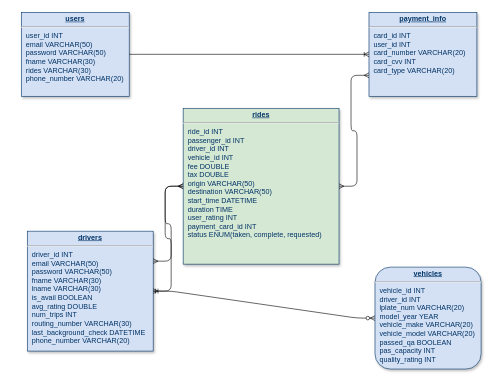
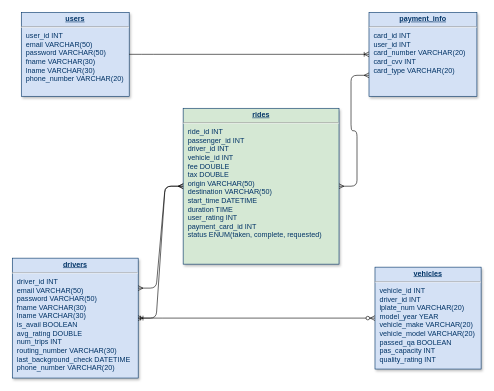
  <mxCell id="0" />
  <mxCell id="1" parent="0" />
- <mxCell id="2" value="&lt;p style=&quot;margin: 0px ; margin-top: 4px ; text-align: center ; text-decoration: underline&quot;&gt;&lt;b&gt;drivers&lt;/b&gt;&lt;/p&gt;&lt;hr&gt;&lt;p style=&quot;margin: 0px ; margin-left: 8px&quot;&gt;driver_id INT&lt;/p&gt;&lt;p style=&quot;margin: 0px 0px 0px 8px&quot;&gt;email VARCHAR(50)&lt;/p&gt;&lt;p style=&quot;margin: 0px 0px 0px 8px&quot;&gt;password VARCHAR(50)&lt;/p&gt;&lt;p style=&quot;margin: 0px ; margin-left: 8px&quot;&gt;fname VARCHAR(30)&amp;nbsp;&lt;/p&gt;&lt;p style=&quot;margin: 0px ; margin-left: 8px&quot;&gt;lname VARCHAR(30)&amp;nbsp;&lt;/p&gt;&lt;p style=&quot;margin: 0px ; margin-left: 8px&quot;&gt;is_avail BOOLEAN&amp;nbsp;&lt;/p&gt;&lt;p style=&quot;margin: 0px ; margin-left: 8px&quot;&gt;avg_rating DOUBLE&lt;/p&gt;&lt;p style=&quot;margin: 0px ; margin-left: 8px&quot;&gt;num_trips INT&lt;/p&gt;&lt;p style=&quot;margin: 0px ; margin-left: 8px&quot;&gt;routing_number VARCHAR(30)&lt;/p&gt;&lt;p style=&quot;margin: 0px ; margin-left: 8px&quot;&gt;last_background_check DATETIME&lt;/p&gt;&lt;p style=&quot;margin: 0px ; margin-left: 8px&quot;&gt;phone_number VARCHAR(20)&lt;br&gt;&lt;/p&gt;&lt;p style=&quot;margin: 0px ; margin-left: 8px&quot;&gt;&lt;br&gt;&lt;/p&gt;&lt;p style=&quot;margin: 0px ; margin-left: 8px&quot;&gt;&lt;br&gt;&lt;/p&gt;&lt;p style=&quot;margin: 0px ; margin-left: 8px&quot;&gt;&lt;br&gt;&lt;/p&gt;&lt;p style=&quot;margin: 0px ; margin-left: 8px&quot;&gt;&lt;br&gt;&lt;/p&gt;&lt;p style=&quot;margin: 0px ; margin-left: 8px&quot;&gt;&lt;br&gt;&lt;/p&gt;" style="verticalAlign=top;align=left;overflow=fill;fontSize=12;fontFamily=Helvetica;html=1;strokeColor=#003366;shadow=1;fillColor=#D4E1F5;fontColor=#003366" parent="1" vertex="1"><mxGeometry x="45" y="385" width="210" height="200" as="geometry" /></mxCell>
- <mxCell id="3" value="&lt;p style=&quot;margin: 0px ; margin-top: 4px ; text-align: center ; text-decoration: underline&quot;&gt;&lt;b&gt;users&lt;/b&gt;&lt;/p&gt;&lt;hr&gt;&lt;p style=&quot;margin: 0px ; margin-left: 8px&quot;&gt;user_id INT&lt;/p&gt;&lt;p style=&quot;margin: 0px ; margin-left: 8px&quot;&gt;email VARCHAR(50)&lt;/p&gt;&lt;p style=&quot;margin: 0px ; margin-left: 8px&quot;&gt;password VARCHAR(50)&lt;/p&gt;&lt;p style=&quot;margin: 0px 0px 0px 8px&quot;&gt;fname VARCHAR(30)&amp;nbsp;&lt;/p&gt;&lt;p style=&quot;margin: 0px 0px 0px 8px&quot;&gt;rides VARCHAR(30)&lt;/p&gt;&lt;p style=&quot;margin: 0px 0px 0px 8px&quot;&gt;phone_number VARCHAR(20)&amp;nbsp;&lt;/p&gt;&lt;p style=&quot;margin: 0px 0px 0px 8px&quot;&gt;&lt;br&gt;&lt;/p&gt;&lt;p style=&quot;margin: 0px 0px 0px 8px&quot;&gt;&lt;br&gt;&lt;/p&gt;&lt;p style=&quot;margin: 0px 0px 0px 8px&quot;&gt;&lt;br&gt;&lt;/p&gt;" style="verticalAlign=top;align=left;overflow=fill;fontSize=12;fontFamily=Helvetica;html=1;strokeColor=#003366;shadow=1;fillColor=#D4E1F5;fontColor=#003366" parent="1" vertex="1"><mxGeometry x="35" y="20" width="180" height="140" as="geometry" /></mxCell>
- <mxCell id="4" value="&lt;p style=&quot;margin: 0px ; margin-top: 4px ; text-align: center ; text-decoration: underline&quot;&gt;&lt;b&gt;vehicles&lt;/b&gt;&lt;/p&gt;&lt;hr&gt;&lt;p style=&quot;margin: 0px ; margin-left: 8px&quot;&gt;&lt;span style=&quot;font-size: 12px&quot;&gt;vehicle_id INT&lt;/span&gt;&lt;/p&gt;&lt;p style=&quot;margin: 0px ; margin-left: 8px&quot;&gt;&lt;span style=&quot;font-size: 12px&quot;&gt;driver_id INT&lt;/span&gt;&lt;/p&gt;&lt;p style=&quot;margin: 0px ; margin-left: 8px&quot;&gt;&lt;span style=&quot;font-size: 12px&quot;&gt;lplate_num VARCHAR(20)&lt;/span&gt;&lt;/p&gt;&lt;p style=&quot;margin: 0px ; margin-left: 8px&quot;&gt;&lt;span style=&quot;font-size: 12px&quot;&gt;model_year YEAR&lt;/span&gt;&lt;/p&gt;&lt;p style=&quot;margin: 0px ; margin-left: 8px&quot;&gt;&lt;span style=&quot;font-size: 12px&quot;&gt;vehicle_make VARCHAR(20)&lt;/span&gt;&lt;/p&gt;&lt;p style=&quot;margin: 0px ; margin-left: 8px&quot;&gt;&lt;span&gt;vehicle_model VARCHAR(20)&lt;/span&gt;&lt;br&gt;&lt;/p&gt;&lt;p style=&quot;margin: 0px ; margin-left: 8px&quot;&gt;passed_qa BOOLEAN&lt;/p&gt;&lt;p style=&quot;margin: 0px ; margin-left: 8px&quot;&gt;pas_capacity INT&lt;/p&gt;&lt;p style=&quot;margin: 0px ; margin-left: 8px&quot;&gt;quality_rating INT&lt;/p&gt;&lt;p style=&quot;margin: 0px 0px 0px 8px&quot;&gt;&lt;br&gt;&lt;/p&gt;" style="verticalAlign=top;align=left;overflow=fill;fontSize=12;fontFamily=Helvetica;html=1;strokeColor=#003366;shadow=1;fillColor=#D4E1F5;fontColor=#003366;rounded=1;" parent="1" vertex="1"><mxGeometry x="625" y="445" width="177" height="170" as="geometry" /></mxCell>
+ <mxCell id="2" value="&lt;p style=&quot;margin: 0px ; margin-top: 4px ; text-align: center ; text-decoration: underline&quot;&gt;&lt;b&gt;drivers&lt;/b&gt;&lt;/p&gt;&lt;hr&gt;&lt;p style=&quot;margin: 0px ; margin-left: 8px&quot;&gt;driver_id INT&lt;/p&gt;&lt;p style=&quot;margin: 0px 0px 0px 8px&quot;&gt;email VARCHAR(50)&lt;/p&gt;&lt;p style=&quot;margin: 0px 0px 0px 8px&quot;&gt;password VARCHAR(50)&lt;/p&gt;&lt;p style=&quot;margin: 0px ; margin-left: 8px&quot;&gt;fname VARCHAR(30)&amp;nbsp;&lt;/p&gt;&lt;p style=&quot;margin: 0px ; margin-left: 8px&quot;&gt;lname VARCHAR(30)&amp;nbsp;&lt;/p&gt;&lt;p style=&quot;margin: 0px ; margin-left: 8px&quot;&gt;is_avail BOOLEAN&amp;nbsp;&lt;/p&gt;&lt;p style=&quot;margin: 0px ; margin-left: 8px&quot;&gt;avg_rating DOUBLE&lt;/p&gt;&lt;p style=&quot;margin: 0px ; margin-left: 8px&quot;&gt;num_trips INT&lt;/p&gt;&lt;p style=&quot;margin: 0px ; margin-left: 8px&quot;&gt;routing_number VARCHAR(30)&lt;/p&gt;&lt;p style=&quot;margin: 0px ; margin-left: 8px&quot;&gt;last_background_check DATETIME&lt;/p&gt;&lt;p style=&quot;margin: 0px ; margin-left: 8px&quot;&gt;phone_number VARCHAR(20)&lt;br&gt;&lt;/p&gt;&lt;p style=&quot;margin: 0px ; margin-left: 8px&quot;&gt;&lt;br&gt;&lt;/p&gt;&lt;p style=&quot;margin: 0px ; margin-left: 8px&quot;&gt;&lt;br&gt;&lt;/p&gt;&lt;p style=&quot;margin: 0px ; margin-left: 8px&quot;&gt;&lt;br&gt;&lt;/p&gt;&lt;p style=&quot;margin: 0px ; margin-left: 8px&quot;&gt;&lt;br&gt;&lt;/p&gt;&lt;p style=&quot;margin: 0px ; margin-left: 8px&quot;&gt;&lt;br&gt;&lt;/p&gt;" style="verticalAlign=top;align=left;overflow=fill;fontSize=12;fontFamily=Helvetica;html=1;strokeColor=#003366;shadow=1;fillColor=#D4E1F5;fontColor=#003366" parent="1" vertex="1"><mxGeometry x="20" y="430" width="210" height="200" as="geometry" /></mxCell>
+ <mxCell id="3" value="&lt;p style=&quot;margin: 0px ; margin-top: 4px ; text-align: center ; text-decoration: underline&quot;&gt;&lt;b&gt;users&lt;/b&gt;&lt;/p&gt;&lt;hr&gt;&lt;p style=&quot;margin: 0px ; margin-left: 8px&quot;&gt;user_id INT&lt;/p&gt;&lt;p style=&quot;margin: 0px ; margin-left: 8px&quot;&gt;email VARCHAR(50)&lt;/p&gt;&lt;p style=&quot;margin: 0px ; margin-left: 8px&quot;&gt;password VARCHAR(50)&lt;/p&gt;&lt;p style=&quot;margin: 0px 0px 0px 8px&quot;&gt;fname VARCHAR(30)&amp;nbsp;&lt;/p&gt;&lt;p style=&quot;margin: 0px 0px 0px 8px&quot;&gt;lname VARCHAR(30)&lt;/p&gt;&lt;p style=&quot;margin: 0px 0px 0px 8px&quot;&gt;phone_number VARCHAR(20)&amp;nbsp;&lt;/p&gt;&lt;p style=&quot;margin: 0px 0px 0px 8px&quot;&gt;&lt;br&gt;&lt;/p&gt;&lt;p style=&quot;margin: 0px 0px 0px 8px&quot;&gt;&lt;br&gt;&lt;/p&gt;&lt;p style=&quot;margin: 0px 0px 0px 8px&quot;&gt;&lt;br&gt;&lt;/p&gt;" style="verticalAlign=top;align=left;overflow=fill;fontSize=12;fontFamily=Helvetica;html=1;strokeColor=#003366;shadow=1;fillColor=#D4E1F5;fontColor=#003366" parent="1" vertex="1"><mxGeometry x="35" y="20" width="180" height="140" as="geometry" /></mxCell>
+ <mxCell id="4" value="&lt;p style=&quot;margin: 0px ; margin-top: 4px ; text-align: center ; text-decoration: underline&quot;&gt;&lt;b&gt;vehicles&lt;/b&gt;&lt;/p&gt;&lt;hr&gt;&lt;p style=&quot;margin: 0px ; margin-left: 8px&quot;&gt;&lt;span style=&quot;font-size: 12px&quot;&gt;vehicle_id INT&lt;/span&gt;&lt;/p&gt;&lt;p style=&quot;margin: 0px ; margin-left: 8px&quot;&gt;&lt;span style=&quot;font-size: 12px&quot;&gt;driver_id INT&lt;/span&gt;&lt;/p&gt;&lt;p style=&quot;margin: 0px ; margin-left: 8px&quot;&gt;&lt;span style=&quot;font-size: 12px&quot;&gt;lplate_num VARCHAR(20)&lt;/span&gt;&lt;/p&gt;&lt;p style=&quot;margin: 0px ; margin-left: 8px&quot;&gt;&lt;span style=&quot;font-size: 12px&quot;&gt;model_year YEAR&lt;/span&gt;&lt;/p&gt;&lt;p style=&quot;margin: 0px ; margin-left: 8px&quot;&gt;&lt;span style=&quot;font-size: 12px&quot;&gt;vehicle_make VARCHAR(20)&lt;/span&gt;&lt;/p&gt;&lt;p style=&quot;margin: 0px ; margin-left: 8px&quot;&gt;&lt;span&gt;vehicle_model VARCHAR(20)&lt;/span&gt;&lt;br&gt;&lt;/p&gt;&lt;p style=&quot;margin: 0px ; margin-left: 8px&quot;&gt;passed_qa BOOLEAN&lt;/p&gt;&lt;p style=&quot;margin: 0px ; margin-left: 8px&quot;&gt;pas_capacity INT&lt;/p&gt;&lt;p style=&quot;margin: 0px ; margin-left: 8px&quot;&gt;quality_rating INT&lt;/p&gt;&lt;p style=&quot;margin: 0px 0px 0px 8px&quot;&gt;&lt;br&gt;&lt;/p&gt;" style="verticalAlign=top;align=left;overflow=fill;fontSize=12;fontFamily=Helvetica;html=1;strokeColor=#003366;shadow=1;fillColor=#D4E1F5;fontColor=#003366" parent="1" vertex="1"><mxGeometry x="625" y="445" width="177" height="170" as="geometry" /></mxCell>
  <mxCell id="5" value="&lt;p style=&quot;margin: 0px ; margin-top: 4px ; text-align: center ; text-decoration: underline&quot;&gt;&lt;b&gt;rides&lt;/b&gt;&lt;/p&gt;&lt;hr&gt;&lt;p style=&quot;margin: 0px ; margin-left: 8px&quot;&gt;ride_id INT&lt;/p&gt;&lt;p style=&quot;margin: 0px ; margin-left: 8px&quot;&gt;passenger_id INT&lt;/p&gt;&lt;p style=&quot;margin: 0px ; margin-left: 8px&quot;&gt;driver_id INT&lt;/p&gt;&lt;p style=&quot;margin: 0px ; margin-left: 8px&quot;&gt;vehicle_id INT&lt;/p&gt;&lt;p style=&quot;margin: 0px ; margin-left: 8px&quot;&gt;fee DOUBLE&lt;/p&gt;&lt;p style=&quot;margin: 0px ; margin-left: 8px&quot;&gt;tax DOUBLE&lt;/p&gt;&lt;p style=&quot;margin: 0px ; margin-left: 8px&quot;&gt;origin VARCHAR(50)&lt;/p&gt;&lt;p style=&quot;margin: 0px ; margin-left: 8px&quot;&gt;destination VARCHAR(50)&lt;/p&gt;&lt;p style=&quot;margin: 0px ; margin-left: 8px&quot;&gt;start_time DATETIME&lt;/p&gt;&lt;p style=&quot;margin: 0px ; margin-left: 8px&quot;&gt;duration TIME&lt;/p&gt;&lt;p style=&quot;margin: 0px ; margin-left: 8px&quot;&gt;user_rating INT&lt;/p&gt;&lt;p style=&quot;margin: 0px ; margin-left: 8px&quot;&gt;payment_card_id INT&lt;/p&gt;&lt;p style=&quot;margin: 0px ; margin-left: 8px&quot;&gt;status ENUM(taken, complete, requested)&lt;/p&gt;&lt;p style=&quot;margin: 0px 0px 0px 8px&quot;&gt;&lt;br&gt;&lt;/p&gt;&lt;p style=&quot;margin: 0px 0px 0px 8px&quot;&gt;&lt;br&gt;&lt;/p&gt;" style="verticalAlign=top;align=left;overflow=fill;fontSize=12;fontFamily=Helvetica;html=1;strokeColor=#003366;shadow=1;fillColor=#d5e8d4;fontColor=#003366;" parent="1" vertex="1"><mxGeometry x="305" y="180" width="260" height="260" as="geometry" /></mxCell>
  <mxCell id="6" value="&lt;p style=&quot;margin: 0px ; margin-top: 4px ; text-align: center ; text-decoration: underline&quot;&gt;&lt;b&gt;payment_info&lt;/b&gt;&lt;/p&gt;&lt;hr&gt;&lt;p style=&quot;margin: 0px ; margin-left: 8px&quot;&gt;card_id INT&lt;/p&gt;&lt;p style=&quot;margin: 0px ; margin-left: 8px&quot;&gt;user_id INT&lt;/p&gt;&lt;p style=&quot;margin: 0px ; margin-left: 8px&quot;&gt;&lt;span style=&quot;color: rgba(0 , 0 , 0 , 0) ; font-family: monospace ; font-size: 0px&quot;&gt;%3CmxGraphModel%3E%3Croot%3E%3CmxCell%20id%3D%220%22%2F%3E%3CmxCell%20id%3D%221%22%20parent%3D%220%22%2F%3E%3CmxCell%20id%3D%222%22%20value%3D%22%26lt%3Bp%20style%3D%26quot%3Bmargin%3A%200px%20%3B%20margin-top%3A%204px%20%3B%20text-align%3A%20center%20%3B%20text-decoration%3A%20underline%26quot%3B%26gt%3B%26lt%3Bb%26gt%3Busers%26lt%3B%2Fb%26gt%3B%26lt%3B%2Fp%26gt%3B%26lt%3Bhr%26gt%3B%26lt%3Bp%20style%3D%26quot%3Bmargin%3A%200px%20%3B%20margin-left%3A%208px%26quot%3B%26gt%3Buser_id%20INT%26lt%3B%2Fp%26gt%3B%26lt%3Bp%20style%3D%26quot%3Bmargin%3A%200px%200px%200px%208px%26quot%3B%26gt%3Bfname%20VARCHAR(30)%26amp%3Bnbsp%3B%26lt%3B%2Fp%26gt%3B%26lt%3Bp%20style%3D%26quot%3Bmargin%3A%200px%200px%200px%208px%26quot%3B%26gt%3Blname%20VARCHAR(30)%26amp%3Bnbsp%3B%26lt%3B%2Fp%26gt%3B%26lt%3Bp%20style%3D%26quot%3Bmargin%3A%200px%200px%200px%208px%26quot%3B%26gt%3Bdob%20DATE%26lt%3B%2Fp%26gt%3B%26lt%3Bp%20style%3D%26quot%3Bmargin%3A%200px%200px%200px%208px%26quot%3B%26gt%3Bcard_number%20VARCHAR(16)%26lt%3B%2Fp%26gt%3B%26lt%3Bp%20style%3D%26quot%3Bmargin%3A%200px%200px%200px%208px%26quot%3B%26gt%3Bcard_cvv%20INT%26lt%3B%2Fp%26gt%3B%26lt%3Bp%20style%3D%26quot%3Bmargin%3A%200px%200px%200px%208px%26quot%3B%26gt%3Bcard_type%20VARCHAR(20)%26lt%3B%2Fp%26gt%3B%26lt%3Bp%20style%3D%26quot%3Bmargin%3A%200px%200px%200px%208px%26quot%3B%26gt%3B%26lt%3Bbr%26gt%3B%26lt%3B%2Fp%26gt%3B%26lt%3Bp%20style%3D%26quot%3Bmargin%3A%200px%200px%200px%208px%26quot%3B%26gt%3B%26lt%3Bbr%26gt%3B%26lt%3B%2Fp%26gt%3B%26lt%3Bp%20style%3D%26quot%3Bmargin%3A%200px%200px%200px%208px%26quot%3B%26gt%3B%26lt%3Bbr%26gt%3B%26lt%3B%2Fp%26gt%3B%22%20style%3D%22verticalAlign%3Dtop%3Balign%3Dleft%3Boverflow%3Dfill%3BfontSize%3D12%3BfontFamily%3DHelvetica%3Bhtml%3D1%3BstrokeColor%3D%23003366%3Bshadow%3D1%3BfillColor%3D%23D4E1F5%3BfontColor%3D%23003366%22%20vertex%3D%221%22%20parent%3D%221%22%3E%3CmxGeometry%20x%3D%2240%22%20y%3D%22440%22%20width%3D%22180%22%20height%3D%22140%22%20as%3D%22geometry%22%2F%3E%3C%2FmxCell%3E%3C%2Froot%3E%3C%2FmxGraphModel%3E&lt;/span&gt;&lt;span&gt;card_number VARCHAR(20)&lt;/span&gt;&lt;br&gt;&lt;/p&gt;&lt;p style=&quot;margin: 0px 0px 0px 8px&quot;&gt;card_cvv INT&lt;/p&gt;&lt;p style=&quot;margin: 0px 0px 0px 8px&quot;&gt;card_type VARCHAR(20)&lt;/p&gt;&lt;p style=&quot;margin: 0px 0px 0px 8px&quot;&gt;&lt;br&gt;&lt;/p&gt;&lt;p style=&quot;margin: 0px 0px 0px 8px&quot;&gt;&lt;br&gt;&lt;/p&gt;&lt;p style=&quot;margin: 0px 0px 0px 8px&quot;&gt;&lt;br&gt;&lt;/p&gt;" style="verticalAlign=top;align=left;overflow=fill;fontSize=12;fontFamily=Helvetica;html=1;strokeColor=#003366;shadow=1;fillColor=#D4E1F5;fontColor=#003366" parent="1" vertex="1"><mxGeometry x="615" y="20" width="180" height="140" as="geometry" /></mxCell>
  <mxCell id="7" style="edgeStyle=orthogonalEdgeStyle;rounded=0;orthogonalLoop=1;jettySize=auto;html=1;exitX=0.5;exitY=1;exitDx=0;exitDy=0;" parent="1" source="3" target="3" edge="1"><mxGeometry relative="1" as="geometry" /></mxCell>
  <mxCell id="8" value="" style="edgeStyle=entityRelationEdgeStyle;fontSize=12;html=1;endArrow=ERoneToMany;exitX=1;exitY=0.5;exitDx=0;exitDy=0;entryX=0;entryY=0.5;entryDx=0;entryDy=0;" parent="1" source="3" target="6" edge="1"><mxGeometry width="100" height="100" relative="1" as="geometry"><mxPoint x="285" y="96" as="sourcePoint" /><mxPoint x="465" y="10" as="targetPoint" /></mxGeometry></mxCell>
  <mxCell id="9" value="" style="edgeStyle=entityRelationEdgeStyle;fontSize=12;html=1;endArrow=ERmany;startArrow=ERmany;exitX=0;exitY=0.5;exitDx=0;exitDy=0;" parent="1" source="5" target="2" edge="1"><mxGeometry width="100" height="100" relative="1" as="geometry"><mxPoint x="55" y="320" as="sourcePoint" /><mxPoint x="155" y="220" as="targetPoint" /></mxGeometry></mxCell>
  <mxCell id="10" value="" style="edgeStyle=entityRelationEdgeStyle;fontSize=12;html=1;endArrow=ERmany;startArrow=ERmany;entryX=1.007;entryY=0.891;entryDx=0;entryDy=0;entryPerimeter=0;exitX=1;exitY=0.25;exitDx=0;exitDy=0;" parent="1" source="2" edge="1"><mxGeometry width="100" height="100" relative="1" as="geometry"><mxPoint x="205" y="400" as="sourcePoint" /><mxPoint x="305" y="310" as="targetPoint" /></mxGeometry></mxCell>
  <mxCell id="11" value="" style="edgeStyle=entityRelationEdgeStyle;fontSize=12;html=1;endArrow=ERzeroToMany;startArrow=ERmandOne;entryX=0;entryY=0.5;entryDx=0;entryDy=0;exitX=1;exitY=0.5;exitDx=0;exitDy=0;" parent="1" source="2" target="4" edge="1"><mxGeometry width="100" height="100" relative="1" as="geometry"><mxPoint x="230" y="520" as="sourcePoint" /><mxPoint x="330" y="420" as="targetPoint" /></mxGeometry></mxCell>
  <mxCell id="12" value="" style="edgeStyle=entityRelationEdgeStyle;fontSize=12;html=1;endArrow=ERmany;startArrow=ERmany;entryX=0;entryY=0.75;entryDx=0;entryDy=0;exitX=1;exitY=0.5;exitDx=0;exitDy=0;" parent="1" source="5" target="6" edge="1"><mxGeometry width="100" height="100" relative="1" as="geometry"><mxPoint x="705.177" y="333.05" as="sourcePoint" /><mxPoint x="645" y="230" as="targetPoint" /></mxGeometry></mxCell>
